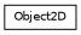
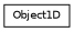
  digraph {
    rankdir=LR
-   n1 [color=black fillcolor=white fontname=Helvetica fontsize=10 height=0.2 label=Object2D shape=record style=filled width=0.4]
+   n1 [color=black fillcolor=white fontname=Helvetica fontsize=10 height=0.2 label=Object1D shape=record style=filled width=0.4]
  }
